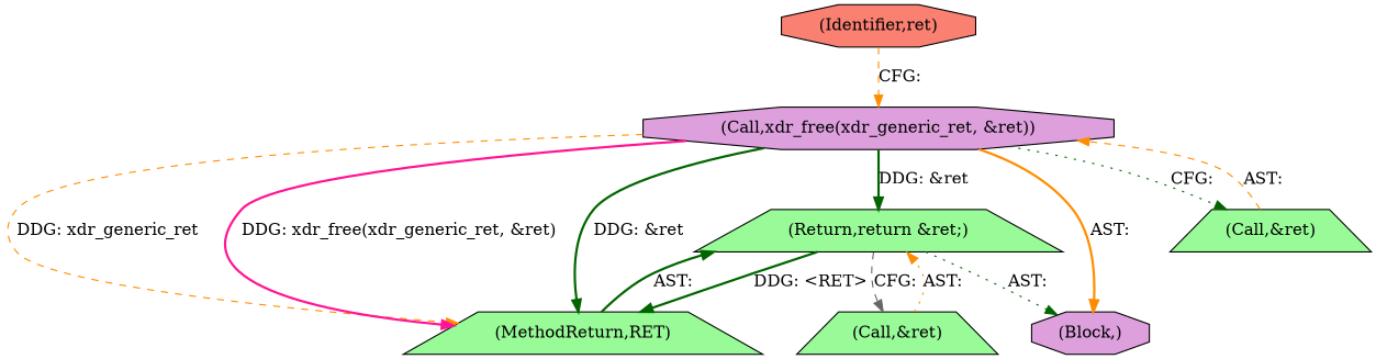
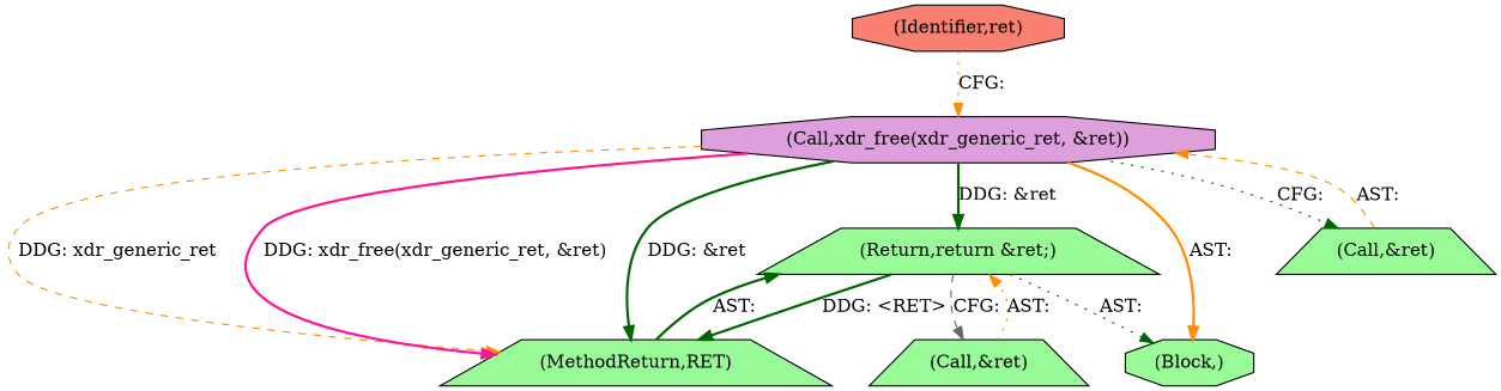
  digraph {
    node [fillcolor=palegreen shape=trapezium style=filled]
    edge [color=darkgreen style=bold]
    n1 [fillcolor=plum label="(Call,xdr_free(xdr_generic_ret, &ret))" shape=octagon]
    n2 [label="(Return,return &ret;)"]
    n3 [label="(MethodReturn,RET)"]
    n4 [label="(Call,&ret)"]
-   n5 [fillcolor=plum label="(Block,)" shape=octagon]
+   n5 [label="(Block,)" shape=octagon]
    n6 [label="(Call,&ret)"]
    n7 [fillcolor=salmon label="(Identifier,ret)" shape=octagon]
    n1 -> n2 [label="DDG: &ret"]
    n1 -> n3 [color=darkorange label="DDG: xdr_generic_ret" style=dashed]
    n1 -> n3 [color=deeppink label="DDG: xdr_free(xdr_generic_ret, &ret)"]
    n1 -> n3 [label="DDG: &ret"]
    n1 -> n4 [label="CFG: " style=dotted]
    n1 -> n5 [color=darkorange label="AST: "]
    n2 -> n3 [label="DDG: <RET>"]
    n2 -> n5 [label="AST: " style=dotted]
    n2 -> n6 [color=gray40 label="CFG: " style=dashed]
    n3 -> n2 [label="AST: "]
    n4 -> n1 [color=darkorange label="AST: " style=dashed]
    n6 -> n2 [color=darkorange label="AST: " style=dotted]
-   n7 -> n1 [color=darkorange label="CFG: " style=dashed]
+   n7 -> n1 [color=darkorange label="CFG: " style=dotted]
  }
